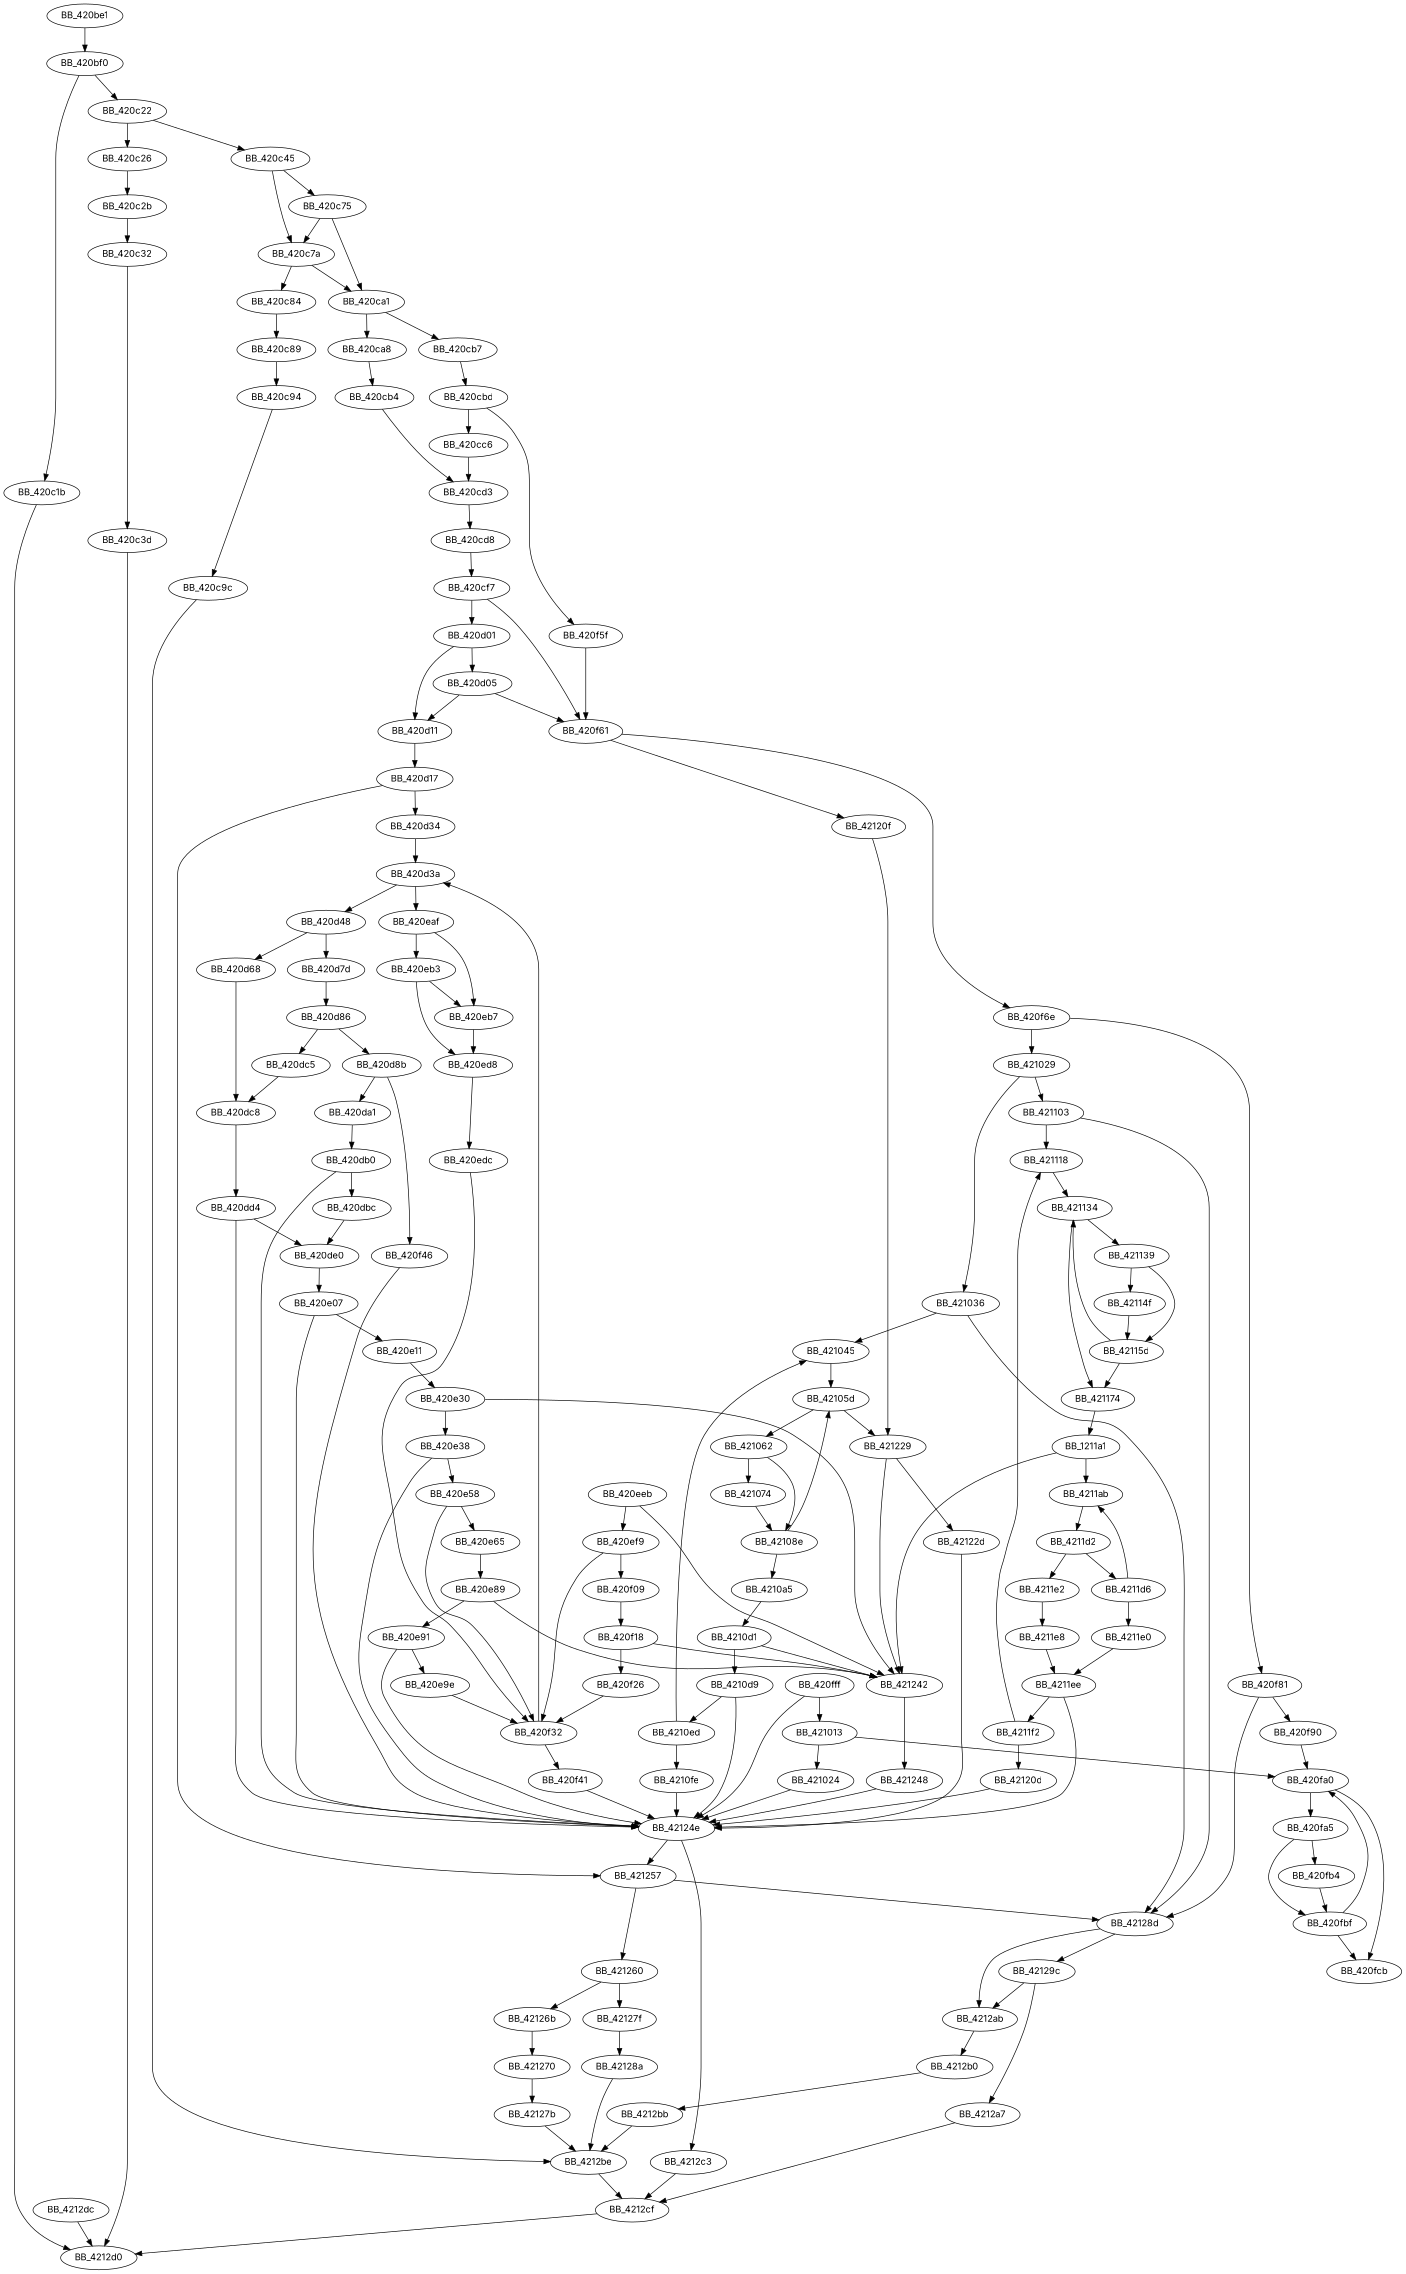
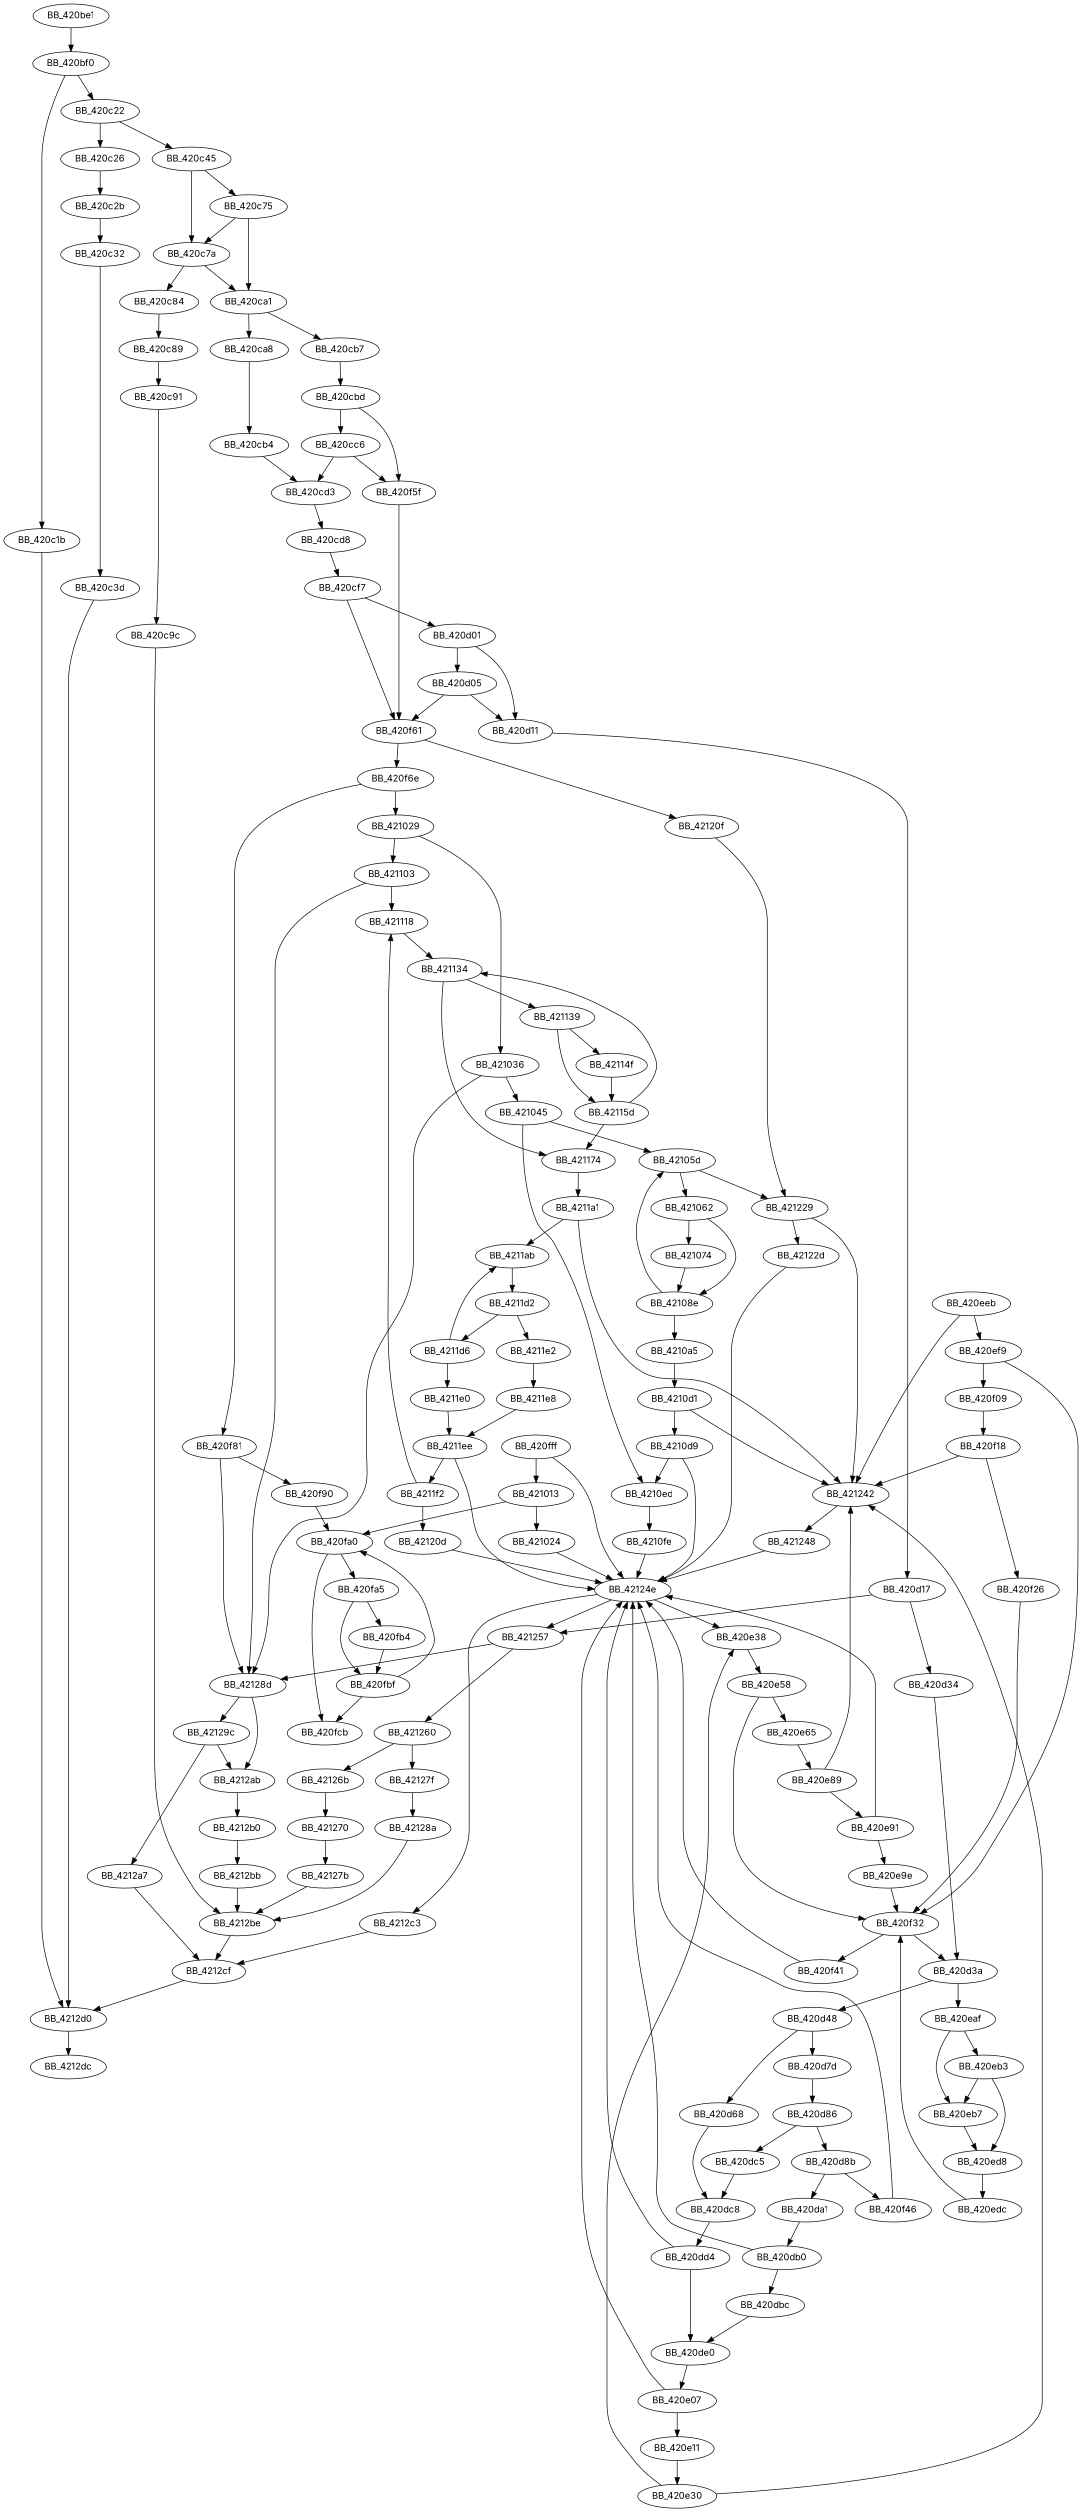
  digraph {
    fontname=Inter
    node [fontname=Inter]
    edge [fontname=Inter]
    BB_420be1
    BB_420bf0
    BB_420c1b
    BB_420c22
    BB_4212d0
    BB_420c26
    BB_420c45
    BB_4212dc
    BB_420c2b
    BB_420c75
    BB_420c7a
    BB_420c32
    BB_420ca1
    BB_420c84
    BB_420c3d
    BB_420ca8
    BB_420cb7
    BB_420c89
    BB_420cb4
    BB_420cbd
-   BB_420c91 [label=BB_420c94]
+   BB_420c91
    BB_420c9c
    BB_4212be
    BB_4212cf
    BB_420cd3
    BB_420cc6
    BB_420f5f
    BB_420f61
    BB_420cd8
    BB_420f6e
    BB_42120f
    BB_420cf7
    BB_420d01
    BB_420d05
    BB_420d11
    BB_420d17
    BB_420f81
    BB_421029
    BB_421229
    BB_420d34
    BB_421257
    BB_420d3a
    BB_42128d
    BB_421260
    BB_420d48
    BB_420eaf
    BB_42129c
    BB_4212ab
    BB_42126b
    BB_42127f
    BB_420d68
    BB_420d7d
    BB_420eb3
    BB_420eb7
    BB_420dc8
    BB_420d86
    BB_420ed8
    BB_420dd4
    BB_420d8b
    BB_420dc5
    BB_42124e
    BB_420de0
    BB_420da1
    BB_420f46
    BB_420db0
    BB_420dbc
    BB_4212c3
    BB_420e07
    BB_420e11
    BB_420e30
    BB_420e38
    BB_421242
    BB_420e58
    BB_421248
    BB_420e65
    BB_420f32
    BB_420e89
    BB_420f41
    BB_420e91
    BB_420e9e
    BB_420edc
    BB_420eeb
    BB_420ef9
    BB_420f09
    BB_420f18
    BB_420f26
    BB_420f90
    BB_421036
    BB_421103
    BB_42122d
    BB_420fa0
    BB_421045
    BB_421118
    BB_420fa5
    BB_420fcb
    BB_4212a7
    BB_4212b0
    BB_420fb4
    BB_420fbf
    BB_420fff
    BB_421013
    BB_421024
    BB_42105d
    BB_421134
    BB_421062
    BB_421074
    BB_42108e
    BB_4210a5
    BB_4210d1
    BB_4210d9
    BB_4210ed
    BB_4210fe
    BB_421139
    BB_421174
    BB_42114f
    BB_42115d
-   BB_4211a1 [label=BB_1211a1]
+   BB_4211a1
    BB_4211ab
    BB_4211d2
    BB_4211d6
    BB_4211e2
    BB_4211e0
    BB_4211e8
    BB_4211ee
    BB_4211f2
    BB_42120d
    BB_421270
    BB_42128a
    BB_42127b
    BB_4212bb
    BB_420be1 -> BB_420bf0
    BB_420bf0 -> BB_420c1b
    BB_420bf0 -> BB_420c22
    BB_420c1b -> BB_4212d0
    BB_420c22 -> BB_420c26
    BB_420c22 -> BB_420c45
-   BB_4212dc -> BB_4212d0
+   BB_4212d0 -> BB_4212dc
    BB_420c26 -> BB_420c2b
    BB_420c45 -> BB_420c75
    BB_420c45 -> BB_420c7a
    BB_420c2b -> BB_420c32
    BB_420c75 -> BB_420c7a
    BB_420c75 -> BB_420ca1
    BB_420c7a -> BB_420ca1
    BB_420c7a -> BB_420c84
    BB_420c32 -> BB_420c3d
    BB_420ca1 -> BB_420ca8
    BB_420ca1 -> BB_420cb7
    BB_420c84 -> BB_420c89
    BB_420c3d -> BB_4212d0
    BB_420ca8 -> BB_420cb4
    BB_420cb7 -> BB_420cbd
    BB_420c89 -> BB_420c91
    BB_420cb4 -> BB_420cd3
    BB_420cbd -> BB_420cc6
    BB_420cbd -> BB_420f5f
    BB_420c91 -> BB_420c9c
    BB_420c9c -> BB_4212be
    BB_4212be -> BB_4212cf
    BB_4212cf -> BB_4212d0
    BB_420cd3 -> BB_420cd8
    BB_420cc6 -> BB_420cd3
+   BB_420cc6 -> BB_420f5f
    BB_420f5f -> BB_420f61
    BB_420f61 -> BB_420f6e
    BB_420f61 -> BB_42120f
    BB_420cd8 -> BB_420cf7
    BB_420f6e -> BB_420f81
    BB_420f6e -> BB_421029
    BB_42120f -> BB_421229
    BB_420cf7 -> BB_420f61
    BB_420cf7 -> BB_420d01
    BB_420d01 -> BB_420d05
    BB_420d01 -> BB_420d11
    BB_420d05 -> BB_420f61
    BB_420d05 -> BB_420d11
    BB_420d11 -> BB_420d17
    BB_420d17 -> BB_420d34
    BB_420d17 -> BB_421257
    BB_420f81 -> BB_42128d
    BB_420f81 -> BB_420f90
    BB_421029 -> BB_421036
    BB_421029 -> BB_421103
    BB_421229 -> BB_421242
    BB_421229 -> BB_42122d
    BB_420d34 -> BB_420d3a
    BB_421257 -> BB_42128d
    BB_421257 -> BB_421260
    BB_420d3a -> BB_420d48
    BB_420d3a -> BB_420eaf
    BB_42128d -> BB_42129c
    BB_42128d -> BB_4212ab
    BB_421260 -> BB_42126b
    BB_421260 -> BB_42127f
    BB_420d48 -> BB_420d68
    BB_420d48 -> BB_420d7d
    BB_420eaf -> BB_420eb3
    BB_420eaf -> BB_420eb7
    BB_42129c -> BB_4212ab
    BB_42129c -> BB_4212a7
    BB_4212ab -> BB_4212b0
    BB_42126b -> BB_421270
    BB_42127f -> BB_42128a
    BB_420d68 -> BB_420dc8
    BB_420d7d -> BB_420d86
    BB_420eb3 -> BB_420eb7
    BB_420eb3 -> BB_420ed8
    BB_420eb7 -> BB_420ed8
    BB_420dc8 -> BB_420dd4
    BB_420d86 -> BB_420d8b
    BB_420d86 -> BB_420dc5
    BB_420ed8 -> BB_420edc
    BB_420dd4 -> BB_42124e
    BB_420dd4 -> BB_420de0
    BB_420d8b -> BB_420da1
    BB_420d8b -> BB_420f46
    BB_420dc5 -> BB_420dc8
    BB_42124e -> BB_421257
    BB_42124e -> BB_4212c3
    BB_420de0 -> BB_420e07
    BB_420da1 -> BB_420db0
    BB_420f46 -> BB_42124e
    BB_420db0 -> BB_42124e
    BB_420db0 -> BB_420dbc
    BB_420dbc -> BB_420de0
    BB_4212c3 -> BB_4212cf
    BB_420e07 -> BB_42124e
    BB_420e07 -> BB_420e11
    BB_420e11 -> BB_420e30
    BB_420e30 -> BB_420e38
    BB_420e30 -> BB_421242
-   BB_420e38 -> BB_42124e
+   BB_42124e -> BB_420e38
    BB_420e38 -> BB_420e58
    BB_421242 -> BB_421248
    BB_420e58 -> BB_420e65
    BB_420e58 -> BB_420f32
    BB_421248 -> BB_42124e
    BB_420e65 -> BB_420e89
    BB_420f32 -> BB_420d3a
    BB_420f32 -> BB_420f41
    BB_420e89 -> BB_421242
    BB_420e89 -> BB_420e91
    BB_420f41 -> BB_42124e
    BB_420e91 -> BB_42124e
    BB_420e91 -> BB_420e9e
    BB_420e9e -> BB_420f32
    BB_420edc -> BB_420f32
    BB_420eeb -> BB_421242
    BB_420eeb -> BB_420ef9
    BB_420ef9 -> BB_420f32
    BB_420ef9 -> BB_420f09
    BB_420f09 -> BB_420f18
    BB_420f18 -> BB_421242
    BB_420f18 -> BB_420f26
    BB_420f26 -> BB_420f32
    BB_420f90 -> BB_420fa0
    BB_421036 -> BB_42128d
    BB_421036 -> BB_421045
    BB_421103 -> BB_42128d
    BB_421103 -> BB_421118
    BB_42122d -> BB_42124e
    BB_420fa0 -> BB_420fa5
    BB_420fa0 -> BB_420fcb
    BB_421045 -> BB_42105d
    BB_421118 -> BB_421134
    BB_420fa5 -> BB_420fb4
    BB_420fa5 -> BB_420fbf
    BB_4212a7 -> BB_4212cf
    BB_4212b0 -> BB_4212bb
    BB_420fb4 -> BB_420fbf
    BB_420fbf -> BB_420fa0
    BB_420fbf -> BB_420fcb
    BB_420fff -> BB_42124e
    BB_420fff -> BB_421013
    BB_421013 -> BB_420fa0
    BB_421013 -> BB_421024
    BB_421024 -> BB_42124e
    BB_42105d -> BB_421229
    BB_42105d -> BB_421062
    BB_421134 -> BB_421139
    BB_421134 -> BB_421174
    BB_421062 -> BB_421074
    BB_421062 -> BB_42108e
    BB_421074 -> BB_42108e
    BB_42108e -> BB_42105d
    BB_42108e -> BB_4210a5
    BB_4210a5 -> BB_4210d1
    BB_4210d1 -> BB_421242
    BB_4210d1 -> BB_4210d9
    BB_4210d9 -> BB_42124e
    BB_4210d9 -> BB_4210ed
-   BB_4210ed -> BB_421045
+   BB_421045 -> BB_4210ed
    BB_4210ed -> BB_4210fe
    BB_4210fe -> BB_42124e
    BB_421139 -> BB_42114f
    BB_421139 -> BB_42115d
    BB_421174 -> BB_4211a1
    BB_42114f -> BB_42115d
    BB_42115d -> BB_421134
    BB_42115d -> BB_421174
    BB_4211a1 -> BB_421242
    BB_4211a1 -> BB_4211ab
    BB_4211ab -> BB_4211d2
    BB_4211d2 -> BB_4211d6
    BB_4211d2 -> BB_4211e2
    BB_4211d6 -> BB_4211ab
    BB_4211d6 -> BB_4211e0
    BB_4211e2 -> BB_4211e8
    BB_4211e0 -> BB_4211ee
    BB_4211e8 -> BB_4211ee
    BB_4211ee -> BB_42124e
    BB_4211ee -> BB_4211f2
    BB_4211f2 -> BB_421118
    BB_4211f2 -> BB_42120d
    BB_42120d -> BB_42124e
    BB_421270 -> BB_42127b
    BB_42128a -> BB_4212be
    BB_42127b -> BB_4212be
    BB_4212bb -> BB_4212be
  }
